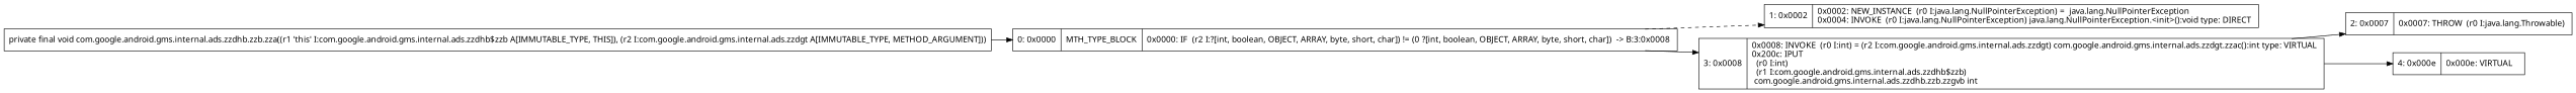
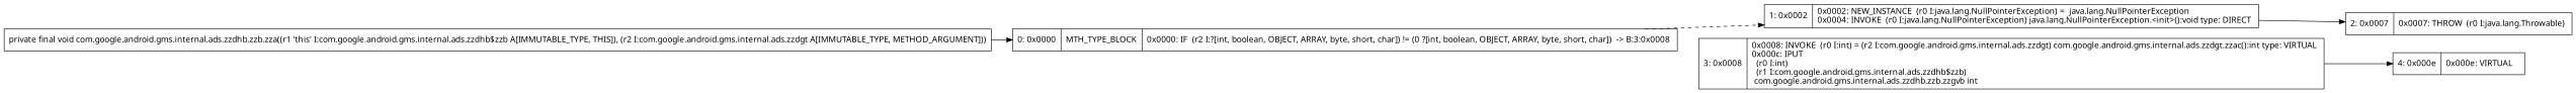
  digraph {
    fontname="Noto Sans"
    rankdir=LR
    node [fontname="Noto Sans" shape=record]
    edge [fontname="Noto Sans"]
    n1 [label="{0\:\ 0x0000|MTH_TYPE_BLOCK\l|0x0000: IF  (r2 I:?[int, boolean, OBJECT, ARRAY, byte, short, char]) != (0 ?[int, boolean, OBJECT, ARRAY, byte, short, char])  \-\> B:3:0x0008 \l}"]
    n2 [label="{1\:\ 0x0002|0x0002: NEW_INSTANCE  (r0 I:java.lang.NullPointerException) =  java.lang.NullPointerException \l0x0004: INVOKE  (r0 I:java.lang.NullPointerException) java.lang.NullPointerException.\<init\>():void type: DIRECT \l}"]
-   n3 [label="{3\:\ 0x0008|0x0008: INVOKE  (r0 I:int) = (r2 I:com.google.android.gms.internal.ads.zzdgt) com.google.android.gms.internal.ads.zzdgt.zzac():int type: VIRTUAL \l0x200c: IPUT  \l  (r0 I:int)\l  (r1 I:com.google.android.gms.internal.ads.zzdhb$zzb)\l com.google.android.gms.internal.ads.zzdhb.zzb.zzgvb int \l}"]
+   n3 [label="{3\:\ 0x0008|0x0008: INVOKE  (r0 I:int) = (r2 I:com.google.android.gms.internal.ads.zzdgt) com.google.android.gms.internal.ads.zzdgt.zzac():int type: VIRTUAL \l0x000c: IPUT  \l  (r0 I:int)\l  (r1 I:com.google.android.gms.internal.ads.zzdhb$zzb)\l com.google.android.gms.internal.ads.zzdhb.zzb.zzgvb int \l}"]
    n4 [label="{2\:\ 0x0007|0x0007: THROW  (r0 I:java.lang.Throwable) \l}"]
    n5 [label="{4\:\ 0x000e|0x000e: VIRTUAL   \l}"]
    n6 [label="{private final void com.google.android.gms.internal.ads.zzdhb.zzb.zza((r1 'this' I:com.google.android.gms.internal.ads.zzdhb$zzb A[IMMUTABLE_TYPE, THIS]), (r2 I:com.google.android.gms.internal.ads.zzdgt A[IMMUTABLE_TYPE, METHOD_ARGUMENT])) }"]
    n1 -> n2 [style=dashed]
-   n1 -> n3
-   n3 -> n4
+   n2 -> n4
    n3 -> n5
    n6 -> n1
  }
